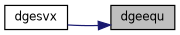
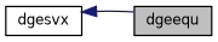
  digraph {
    rankdir=RL
    node [color=black fontname=Helvetica fontsize=10 shape=record style=filled]
    n1 [fillcolor=grey75 fontcolor=black height=0.2 label=dgeequ width=0.4]
    n2 [fillcolor=white height=0.2 label=dgesvx width=0.4]
-   n1 -> n2 [color=midnightblue dir=back fontname=Helvetica fontsize=10 labelfontname=Helvetica labelfontsize=10 style=solid]
+   n2 -> n1 [color=midnightblue dir=back fontname=Helvetica fontsize=10 labelfontname=Helvetica labelfontsize=10 style=solid]
  }
